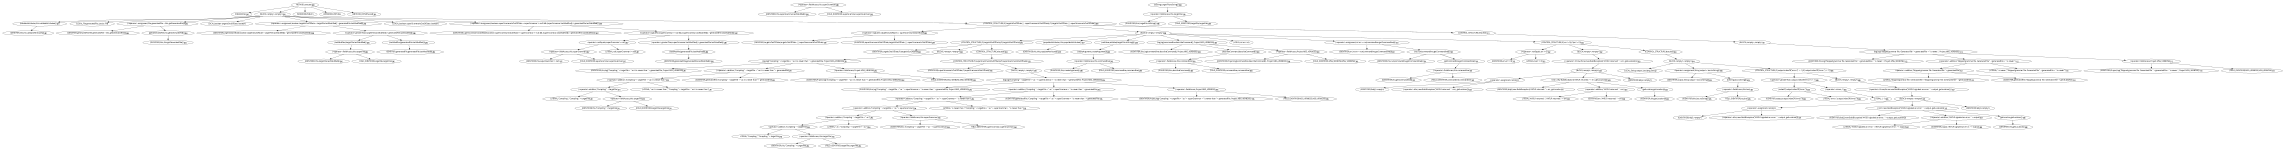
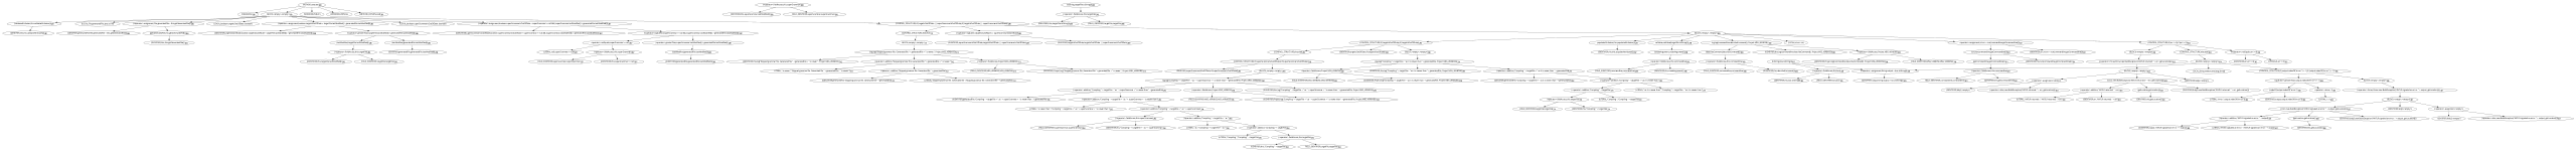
  digraph {
    fontname="Open Sans"
    node [fontname="Open Sans"]
    edge [fontname="Open Sans"]
    n1 [label=<(METHOD,execute)<SUB>280</SUB>>]
    n2 [label=<(PARAM,this)<SUB>280</SUB>>]
    n3 [label=<(BLOCK,&lt;empty&gt;,&lt;empty&gt;)<SUB>280</SUB>>]
    n4 [label=<(MODIFIER,PUBLIC)>]
    n5 [label=<(MODIFIER,VIRTUAL)>]
    n6 [label=<(METHOD_RETURN,void)<SUB>280</SUB>>]
    n7 [label=<(validateAttributes,this.validateAttributes())<SUB>281</SUB>>]
    n8 [label=<(LOCAL,File generatedFile: java.io.File)>]
    n9 [label=<(&lt;operator&gt;.assignment,File generatedFile = this.getGeneratedFile())<SUB>284</SUB>>]
    n10 [label=<(LOCAL,boolean targetIsOutOfDate: boolean)>]
    n11 [label=<(&lt;operator&gt;.assignment,boolean targetIsOutOfDate = targetFile.lastModified() &gt; generatedFile.lastModified())<SUB>285</SUB>>]
    n12 [label=<(LOCAL,boolean superGrammarIsOutOfDate: boolean)>]
    n13 [label=<(&lt;operator&gt;.assignment,boolean superGrammarIsOutOfDate = superGrammar != null &amp;&amp; (superGrammar.lastModified() &gt; generatedFile.lastModified()))<SUB>287</SUB>>]
    n14 [label=<(CONTROL_STRUCTURE,if (targetIsOutOfDate || superGrammarIsOutOfDate),if (targetIsOutOfDate || superGrammarIsOutOfDate))<SUB>289</SUB>>]
    n15 [label=<(IDENTIFIER,this,this.validateAttributes())<SUB>281</SUB>>]
    n16 [label=<(IDENTIFIER,generatedFile,File generatedFile = this.getGeneratedFile())<SUB>284</SUB>>]
    n17 [label=<(getGeneratedFile,this.getGeneratedFile())<SUB>284</SUB>>]
    n18 [label=<(IDENTIFIER,targetIsOutOfDate,boolean targetIsOutOfDate = targetFile.lastModified() &gt; generatedFile.lastModified())<SUB>285</SUB>>]
    n19 [label=<(&lt;operator&gt;.greaterThan,targetFile.lastModified() &gt; generatedFile.lastModified())<SUB>286</SUB>>]
    n20 [label=<(IDENTIFIER,superGrammarIsOutOfDate,boolean superGrammarIsOutOfDate = superGrammar != null &amp;&amp; (superGrammar.lastModified() &gt; generatedFile.lastModified()))<SUB>287</SUB>>]
    n21 [label=<(&lt;operator&gt;.logicalAnd,superGrammar != null &amp;&amp; (superGrammar.lastModified() &gt; generatedFile.lastModified()))<SUB>287</SUB>>]
    n22 [label=<(&lt;operator&gt;.logicalOr,targetIsOutOfDate || superGrammarIsOutOfDate)<SUB>289</SUB>>]
    n23 [label=<(BLOCK,&lt;empty&gt;,&lt;empty&gt;)<SUB>289</SUB>>]
    n24 [label=<(CONTROL_STRUCTURE,else,else)<SUB>311</SUB>>]
    n25 [label=<(IDENTIFIER,this,this.getGeneratedFile())<SUB>284</SUB>>]
    n26 [label=<(lastModified,targetFile.lastModified())<SUB>286</SUB>>]
    n27 [label=<(lastModified,generatedFile.lastModified())<SUB>286</SUB>>]
    n28 [label=<(&lt;operator&gt;.fieldAccess,this.targetFile)<SUB>286</SUB>>]
    n29 [label=<(IDENTIFIER,generatedFile,generatedFile.lastModified())<SUB>286</SUB>>]
    n30 [label=<(IDENTIFIER,this,targetFile.lastModified())<SUB>286</SUB>>]
    n31 [label=<(FIELD_IDENTIFIER,targetFile,targetFile)<SUB>286</SUB>>]
    n32 [label=<(&lt;operator&gt;.notEquals,superGrammar != null)<SUB>287</SUB>>]
    n33 [label=<(&lt;operator&gt;.greaterThan,superGrammar.lastModified() &gt; generatedFile.lastModified())<SUB>288</SUB>>]
    n34 [label=<(&lt;operator&gt;.fieldAccess,this.superGrammar)<SUB>287</SUB>>]
    n35 [label=<(LITERAL,null,superGrammar != null)<SUB>287</SUB>>]
    n36 [label=<(lastModified,generatedFile.lastModified())<SUB>288</SUB>>]
    n37 [label=<(IDENTIFIER,this,superGrammar != null)<SUB>287</SUB>>]
    n38 [label=<(FIELD_IDENTIFIER,superGrammar,superGrammar)<SUB>287</SUB>>]
    n39 [label=<(IDENTIFIER,generatedFile,generatedFile.lastModified())<SUB>288</SUB>>]
    n40 [label=<(&lt;operator&gt;.fieldAccess,this.superGrammar)<SUB>288</SUB>>]
    n41 [label=<(IDENTIFIER,this,superGrammar.lastModified())<SUB>288</SUB>>]
    n42 [label=<(FIELD_IDENTIFIER,superGrammar,superGrammar)<SUB>288</SUB>>]
    n43 [label=<(IDENTIFIER,targetIsOutOfDate,targetIsOutOfDate || superGrammarIsOutOfDate)<SUB>289</SUB>>]
    n44 [label=<(IDENTIFIER,superGrammarIsOutOfDate,targetIsOutOfDate || superGrammarIsOutOfDate)<SUB>289</SUB>>]
    n45 [label=<(CONTROL_STRUCTURE,if (targetIsOutOfDate),if (targetIsOutOfDate))<SUB>290</SUB>>]
    n46 [label=<(populateAttributes,this.populateAttributes())<SUB>297</SUB>>]
    n47 [label=<(setValue,setValue(targetFile.toString()))<SUB>298</SUB>>]
    n48 [label=<(log,log(commandline.describeCommand(), Project.MSG_VERBOSE))<SUB>300</SUB>>]
    n49 [label=<(LOCAL,int err: int)>]
    n50 [label=<(&lt;operator&gt;.assignment,int err = run(commandline.getCommandline()))<SUB>301</SUB>>]
    n51 [label=<(CONTROL_STRUCTURE,if (err != 0),if (err != 0))<SUB>302</SUB>>]
    n52 [label=<(BLOCK,&lt;empty&gt;,&lt;empty&gt;)<SUB>311</SUB>>]
    n53 [label=<(IDENTIFIER,targetIsOutOfDate,if (targetIsOutOfDate))<SUB>290</SUB>>]
    n54 [label=<(BLOCK,&lt;empty&gt;,&lt;empty&gt;)<SUB>290</SUB>>]
    n55 [label=<(CONTROL_STRUCTURE,else,else)<SUB>293</SUB>>]
    n56 [label=<(IDENTIFIER,this,this.populateAttributes())<SUB>297</SUB>>]
    n57 [label=<(createArgument,createArgument())<SUB>298</SUB>>]
    n58 [label=<(IDENTIFIER,this,log(commandline.describeCommand(), Project.MSG_VERBOSE))<SUB>300</SUB>>]
    n59 [label=<(describeCommand,describeCommand())<SUB>300</SUB>>]
    n60 [label=<(&lt;operator&gt;.fieldAccess,Project.MSG_VERBOSE)<SUB>300</SUB>>]
    n61 [label=<(IDENTIFIER,err,int err = run(commandline.getCommandline()))<SUB>301</SUB>>]
    n62 [label=<(run,run(commandline.getCommandline()))<SUB>301</SUB>>]
    n63 [label=<(&lt;operator&gt;.notEquals,err != 0)<SUB>302</SUB>>]
    n64 [label=<(BLOCK,&lt;empty&gt;,&lt;empty&gt;)<SUB>302</SUB>>]
    n65 [label=<(CONTROL_STRUCTURE,else,else)<SUB>304</SUB>>]
    n66 [label=<(log,log(&quot;Compiling &quot; + targetFile + &quot; as it is newer than &quot; + generatedFile, Project.MSG_VERBOSE))<SUB>291</SUB>>]
    n67 [label=<(CONTROL_STRUCTURE,if (superGrammarIsOutOfDate),if (superGrammarIsOutOfDate))<SUB>293</SUB>>]
    n68 [label=<(IDENTIFIER,this,log(&quot;Compiling &quot; + targetFile + &quot; as it is newer than &quot; + generatedFile, Project.MSG_VERBOSE))<SUB>291</SUB>>]
    n69 [label=<(&lt;operator&gt;.addition,&quot;Compiling &quot; + targetFile + &quot; as it is newer than &quot; + generatedFile)<SUB>291</SUB>>]
    n70 [label=<(&lt;operator&gt;.fieldAccess,Project.MSG_VERBOSE)<SUB>292</SUB>>]
    n71 [label=<(&lt;operator&gt;.addition,&quot;Compiling &quot; + targetFile + &quot; as it is newer than &quot;)<SUB>291</SUB>>]
    n72 [label=<(IDENTIFIER,generatedFile,&quot;Compiling &quot; + targetFile + &quot; as it is newer than &quot; + generatedFile)<SUB>292</SUB>>]
    n73 [label=<(IDENTIFIER,Project,log(&quot;Compiling &quot; + targetFile + &quot; as it is newer than &quot; + generatedFile, Project.MSG_VERBOSE))<SUB>292</SUB>>]
    n74 [label=<(FIELD_IDENTIFIER,MSG_VERBOSE,MSG_VERBOSE)<SUB>292</SUB>>]
    n75 [label=<(&lt;operator&gt;.addition,&quot;Compiling &quot; + targetFile)<SUB>291</SUB>>]
    n76 [label=<(LITERAL,&quot; as it is newer than &quot;,&quot;Compiling &quot; + targetFile + &quot; as it is newer than &quot;)<SUB>291</SUB>>]
    n77 [label=<(LITERAL,&quot;Compiling &quot;,&quot;Compiling &quot; + targetFile)<SUB>291</SUB>>]
    n78 [label=<(&lt;operator&gt;.fieldAccess,this.targetFile)<SUB>291</SUB>>]
    n79 [label=<(IDENTIFIER,this,&quot;Compiling &quot; + targetFile)<SUB>291</SUB>>]
    n80 [label=<(FIELD_IDENTIFIER,targetFile,targetFile)<SUB>291</SUB>>]
    n81 [label=<(IDENTIFIER,superGrammarIsOutOfDate,if (superGrammarIsOutOfDate))<SUB>293</SUB>>]
    n82 [label=<(BLOCK,&lt;empty&gt;,&lt;empty&gt;)<SUB>293</SUB>>]
    n83 [label=<(log,log(&quot;Compiling &quot; + targetFile + &quot; as &quot; + superGrammar + &quot; is newer than &quot; + generatedFile, Project.MSG_VERBOSE))<SUB>294</SUB>>]
    n84 [label=<(IDENTIFIER,this,log(&quot;Compiling &quot; + targetFile + &quot; as &quot; + superGrammar + &quot; is newer than &quot; + generatedFile, Project.MSG_VERBOSE))<SUB>294</SUB>>]
    n85 [label=<(&lt;operator&gt;.addition,&quot;Compiling &quot; + targetFile + &quot; as &quot; + superGrammar + &quot; is newer than &quot; + generatedFile)<SUB>294</SUB>>]
    n86 [label=<(&lt;operator&gt;.fieldAccess,Project.MSG_VERBOSE)<SUB>295</SUB>>]
    n87 [label=<(&lt;operator&gt;.addition,&quot;Compiling &quot; + targetFile + &quot; as &quot; + superGrammar + &quot; is newer than &quot;)<SUB>294</SUB>>]
    n88 [label=<(IDENTIFIER,generatedFile,&quot;Compiling &quot; + targetFile + &quot; as &quot; + superGrammar + &quot; is newer than &quot; + generatedFile)<SUB>295</SUB>>]
    n89 [label=<(IDENTIFIER,Project,log(&quot;Compiling &quot; + targetFile + &quot; as &quot; + superGrammar + &quot; is newer than &quot; + generatedFile, Project.MSG_VERBOSE))<SUB>295</SUB>>]
    n90 [label=<(FIELD_IDENTIFIER,MSG_VERBOSE,MSG_VERBOSE)<SUB>295</SUB>>]
    n91 [label=<(&lt;operator&gt;.addition,&quot;Compiling &quot; + targetFile + &quot; as &quot; + superGrammar)<SUB>294</SUB>>]
    n92 [label=<(LITERAL,&quot; is newer than &quot;,&quot;Compiling &quot; + targetFile + &quot; as &quot; + superGrammar + &quot; is newer than &quot;)<SUB>295</SUB>>]
    n93 [label=<(&lt;operator&gt;.addition,&quot;Compiling &quot; + targetFile + &quot; as &quot;)<SUB>294</SUB>>]
    n94 [label=<(&lt;operator&gt;.fieldAccess,this.superGrammar)<SUB>294</SUB>>]
    n95 [label=<(&lt;operator&gt;.addition,&quot;Compiling &quot; + targetFile)<SUB>294</SUB>>]
    n96 [label=<(LITERAL,&quot; as &quot;,&quot;Compiling &quot; + targetFile + &quot; as &quot;)<SUB>294</SUB>>]
    n97 [label=<(IDENTIFIER,this,&quot;Compiling &quot; + targetFile + &quot; as &quot; + superGrammar)<SUB>294</SUB>>]
    n98 [label=<(FIELD_IDENTIFIER,superGrammar,superGrammar)<SUB>294</SUB>>]
    n99 [label=<(LITERAL,&quot;Compiling &quot;,&quot;Compiling &quot; + targetFile)<SUB>294</SUB>>]
    n100 [label=<(&lt;operator&gt;.fieldAccess,this.targetFile)<SUB>294</SUB>>]
    n101 [label=<(IDENTIFIER,this,&quot;Compiling &quot; + targetFile)<SUB>294</SUB>>]
    n102 [label=<(FIELD_IDENTIFIER,targetFile,targetFile)<SUB>294</SUB>>]
    n103 [label=<(&lt;operator&gt;.fieldAccess,this.commandline)<SUB>298</SUB>>]
    n104 [label=<(toString,targetFile.toString())<SUB>298</SUB>>]
    n105 [label=<(&lt;operator&gt;.fieldAccess,this.targetFile)<SUB>298</SUB>>]
    n106 [label=<(IDENTIFIER,this,createArgument())<SUB>298</SUB>>]
    n107 [label=<(FIELD_IDENTIFIER,commandline,commandline)<SUB>298</SUB>>]
    n108 [label=<(IDENTIFIER,this,targetFile.toString())<SUB>298</SUB>>]
    n109 [label=<(FIELD_IDENTIFIER,targetFile,targetFile)<SUB>298</SUB>>]
    n110 [label=<(&lt;operator&gt;.fieldAccess,this.commandline)<SUB>300</SUB>>]
    n111 [label=<(IDENTIFIER,Project,log(commandline.describeCommand(), Project.MSG_VERBOSE))<SUB>300</SUB>>]
    n112 [label=<(FIELD_IDENTIFIER,MSG_VERBOSE,MSG_VERBOSE)<SUB>300</SUB>>]
    n113 [label=<(IDENTIFIER,this,describeCommand())<SUB>300</SUB>>]
    n114 [label=<(FIELD_IDENTIFIER,commandline,commandline)<SUB>300</SUB>>]
    n115 [label=<(IDENTIFIER,this,run(commandline.getCommandline()))<SUB>301</SUB>>]
    n116 [label=<(getCommandline,getCommandline())<SUB>301</SUB>>]
    n117 [label=<(&lt;operator&gt;.fieldAccess,this.commandline)<SUB>301</SUB>>]
    n118 [label=<(IDENTIFIER,this,getCommandline())<SUB>301</SUB>>]
    n119 [label=<(FIELD_IDENTIFIER,commandline,commandline)<SUB>301</SUB>>]
    n120 [label=<(IDENTIFIER,err,err != 0)<SUB>302</SUB>>]
    n121 [label=<(LITERAL,0,err != 0)<SUB>302</SUB>>]
    n122 [label=<(&lt;operator&gt;.throw,throw new BuildException(&quot;ANTLR returned: &quot; + err, getLocation());)<SUB>303</SUB>>]
    n123 [label=<(BLOCK,&lt;empty&gt;,&lt;empty&gt;)<SUB>304</SUB>>]
    n124 [label=<(BLOCK,&lt;empty&gt;,&lt;empty&gt;)<SUB>303</SUB>>]
    n125 [label=<(&lt;operator&gt;.assignment,&lt;empty&gt;)>]
    n126 [label=<(&lt;init&gt;,new BuildException(&quot;ANTLR returned: &quot; + err, getLocation()))<SUB>303</SUB>>]
    n127 [label=<(IDENTIFIER,$obj2,&lt;empty&gt;)>]
    n128 [label=<(IDENTIFIER,$obj2,&lt;empty&gt;)>]
    n129 [label=<(&lt;operator&gt;.alloc,new BuildException(&quot;ANTLR returned: &quot; + err, getLocation()))<SUB>303</SUB>>]
    n130 [label=<(IDENTIFIER,$obj2,new BuildException(&quot;ANTLR returned: &quot; + err, getLocation()))>]
    n131 [label=<(&lt;operator&gt;.addition,&quot;ANTLR returned: &quot; + err)<SUB>303</SUB>>]
    n132 [label=<(getLocation,getLocation())<SUB>303</SUB>>]
    n133 [label=<(LITERAL,&quot;ANTLR returned: &quot;,&quot;ANTLR returned: &quot; + err)<SUB>303</SUB>>]
    n134 [label=<(IDENTIFIER,err,&quot;ANTLR returned: &quot; + err)<SUB>303</SUB>>]
    n135 [label=<(IDENTIFIER,this,getLocation())<SUB>303</SUB>>]
    n136 [label=<(LOCAL,String output: java.lang.String)>]
    n137 [label=<(&lt;operator&gt;.assignment,String output = bos.toString())<SUB>305</SUB>>]
    n138 [label=<(CONTROL_STRUCTURE,if (output.indexOf(&quot;error:&quot;) &gt; -1),if (output.indexOf(&quot;error:&quot;) &gt; -1))<SUB>306</SUB>>]
    n139 [label=<(IDENTIFIER,output,String output = bos.toString())<SUB>325</SUB>>]
    n140 [label=<(toString,bos.toString())<SUB>305</SUB>>]
    n141 [label=<(&lt;operator&gt;.greaterThan,output.indexOf(&quot;error:&quot;) &gt; -1)<SUB>306</SUB>>]
    n142 [label=<(BLOCK,&lt;empty&gt;,&lt;empty&gt;)<SUB>306</SUB>>]
    n143 [label=<(&lt;operator&gt;.fieldAccess,this.bos)<SUB>305</SUB>>]
    n144 [label=<(IDENTIFIER,this,bos.toString())<SUB>305</SUB>>]
    n145 [label=<(FIELD_IDENTIFIER,bos,bos)<SUB>205</SUB>>]
    n146 [label=<(indexOf,output.indexOf(&quot;error:&quot;))<SUB>306</SUB>>]
    n147 [label=<(&lt;operator&gt;.minus,-1)<SUB>306</SUB>>]
    n148 [label=<(&lt;operator&gt;.throw,throw new BuildException(&quot;ANTLR signaled an error: &quot; + output, getLocation());)<SUB>307</SUB>>]
    n149 [label=<(IDENTIFIER,output,output.indexOf(&quot;error:&quot;))<SUB>306</SUB>>]
    n150 [label=<(LITERAL,&quot;error:&quot;,output.indexOf(&quot;error:&quot;))<SUB>306</SUB>>]
    n151 [label=<(LITERAL,1,-1)<SUB>306</SUB>>]
    n152 [label=<(BLOCK,&lt;empty&gt;,&lt;empty&gt;)<SUB>307</SUB>>]
    n153 [label=<(&lt;operator&gt;.assignment,&lt;empty&gt;)>]
    n154 [label=<(&lt;init&gt;,new BuildException(&quot;ANTLR signaled an error: &quot; + output, getLocation()))<SUB>307</SUB>>]
    n155 [label=<(IDENTIFIER,$obj3,&lt;empty&gt;)>]
    n156 [label=<(IDENTIFIER,$obj3,&lt;empty&gt;)>]
    n157 [label=<(&lt;operator&gt;.alloc,new BuildException(&quot;ANTLR signaled an error: &quot; + output, getLocation()))<SUB>307</SUB>>]
    n158 [label=<(IDENTIFIER,$obj3,new BuildException(&quot;ANTLR signaled an error: &quot; + output, getLocation()))>]
    n159 [label=<(&lt;operator&gt;.addition,&quot;ANTLR signaled an error: &quot; + output)<SUB>307</SUB>>]
    n160 [label=<(getLocation,getLocation())<SUB>308</SUB>>]
    n161 [label=<(LITERAL,&quot;ANTLR signaled an error: &quot;,&quot;ANTLR signaled an error: &quot; + output)<SUB>307</SUB>>]
    n162 [label=<(IDENTIFIER,output,&quot;ANTLR signaled an error: &quot; + output)<SUB>308</SUB>>]
    n163 [label=<(IDENTIFIER,this,getLocation())<SUB>308</SUB>>]
    n164 [label=<(log,log(&quot;Skipped grammar file. Generated file &quot; + generatedFile + &quot; is newer.&quot;, Project.MSG_VERBOSE))<SUB>312</SUB>>]
    n165 [label=<(IDENTIFIER,this,log(&quot;Skipped grammar file. Generated file &quot; + generatedFile + &quot; is newer.&quot;, Project.MSG_VERBOSE))<SUB>312</SUB>>]
    n166 [label=<(&lt;operator&gt;.addition,&quot;Skipped grammar file. Generated file &quot; + generatedFile + &quot; is newer.&quot;)<SUB>312</SUB>>]
    n167 [label=<(&lt;operator&gt;.fieldAccess,Project.MSG_VERBOSE)<SUB>313</SUB>>]
    n168 [label=<(&lt;operator&gt;.addition,&quot;Skipped grammar file. Generated file &quot; + generatedFile)<SUB>312</SUB>>]
    n169 [label=<(LITERAL,&quot; is newer.&quot;,&quot;Skipped grammar file. Generated file &quot; + generatedFile + &quot; is newer.&quot;)<SUB>313</SUB>>]
    n170 [label=<(IDENTIFIER,Project,log(&quot;Skipped grammar file. Generated file &quot; + generatedFile + &quot; is newer.&quot;, Project.MSG_VERBOSE))<SUB>313</SUB>>]
    n171 [label=<(FIELD_IDENTIFIER,MSG_VERBOSE,MSG_VERBOSE)<SUB>313</SUB>>]
    n172 [label=<(LITERAL,&quot;Skipped grammar file. Generated file &quot;,&quot;Skipped grammar file. Generated file &quot; + generatedFile)<SUB>312</SUB>>]
    n173 [label=<(IDENTIFIER,generatedFile,&quot;Skipped grammar file. Generated file &quot; + generatedFile)<SUB>312</SUB>>]
    n1 -> n2
    n1 -> n3
    n1 -> n4
    n1 -> n5
    n1 -> n6
    n3 -> n7
    n3 -> n8
    n3 -> n9
    n3 -> n10
    n3 -> n11
    n3 -> n12
    n3 -> n13
    n3 -> n14
    n7 -> n15
    n9 -> n16
    n9 -> n17
    n11 -> n18
    n11 -> n19
    n13 -> n20
    n13 -> n21
    n14 -> n22
    n14 -> n23
    n14 -> n24
    n17 -> n25
    n19 -> n26
    n19 -> n27
    n21 -> n32
    n21 -> n33
    n22 -> n43
    n22 -> n44
    n23 -> n45
    n23 -> n46
    n23 -> n47
    n23 -> n48
    n23 -> n49
    n23 -> n50
    n23 -> n51
    n24 -> n52
    n26 -> n28
    n27 -> n29
    n28 -> n30
    n28 -> n31
    n32 -> n34
    n32 -> n35
    n33 -> n36
    n34 -> n37
    n34 -> n38
    n36 -> n39
    n40 -> n41
    n40 -> n42
    n45 -> n53
    n45 -> n54
    n45 -> n55
    n46 -> n56
    n47 -> n57
    n48 -> n58
    n48 -> n59
    n48 -> n60
    n50 -> n61
    n50 -> n62
    n51 -> n63
    n51 -> n64
    n51 -> n65
    n52 -> n164
    n54 -> n66
    n55 -> n67
    n57 -> n103
    n59 -> n110
    n60 -> n111
    n60 -> n112
    n62 -> n115
    n62 -> n116
    n63 -> n120
    n63 -> n121
    n64 -> n122
    n65 -> n123
    n66 -> n68
    n66 -> n69
    n66 -> n70
    n67 -> n81
    n67 -> n82
    n69 -> n71
    n69 -> n72
    n70 -> n73
    n70 -> n74
    n71 -> n75
    n71 -> n76
    n75 -> n77
    n75 -> n78
    n78 -> n79
    n78 -> n80
    n82 -> n83
    n83 -> n84
    n83 -> n85
    n83 -> n86
    n85 -> n87
    n85 -> n88
    n86 -> n89
    n86 -> n90
    n87 -> n91
    n87 -> n92
    n91 -> n93
    n91 -> n94
    n93 -> n95
    n93 -> n96
    n94 -> n97
    n94 -> n98
    n95 -> n99
    n95 -> n100
    n100 -> n101
    n100 -> n102
    n103 -> n106
    n103 -> n107
    n104 -> n105
    n105 -> n108
    n105 -> n109
    n110 -> n113
    n110 -> n114
    n116 -> n117
    n117 -> n118
    n117 -> n119
    n122 -> n124
    n123 -> n136
    n123 -> n137
    n123 -> n138
    n124 -> n125
    n124 -> n126
    n124 -> n127
    n125 -> n128
    n125 -> n129
    n126 -> n130
    n126 -> n131
    n126 -> n132
    n131 -> n133
    n131 -> n134
    n132 -> n135
    n137 -> n139
-   n137 -> n140
+   n140 -> n137
    n138 -> n141
    n138 -> n142
    n140 -> n143
    n141 -> n146
    n141 -> n147
    n142 -> n148
    n143 -> n144
    n143 -> n145
    n146 -> n149
    n146 -> n150
    n147 -> n151
    n148 -> n152
    n152 -> n153
    n152 -> n154
    n152 -> n155
    n153 -> n156
    n153 -> n157
    n154 -> n158
    n154 -> n159
    n154 -> n160
    n159 -> n161
    n159 -> n162
    n160 -> n163
    n164 -> n165
    n164 -> n166
    n164 -> n167
    n166 -> n168
    n166 -> n169
    n167 -> n170
    n167 -> n171
    n168 -> n172
    n168 -> n173
  }
